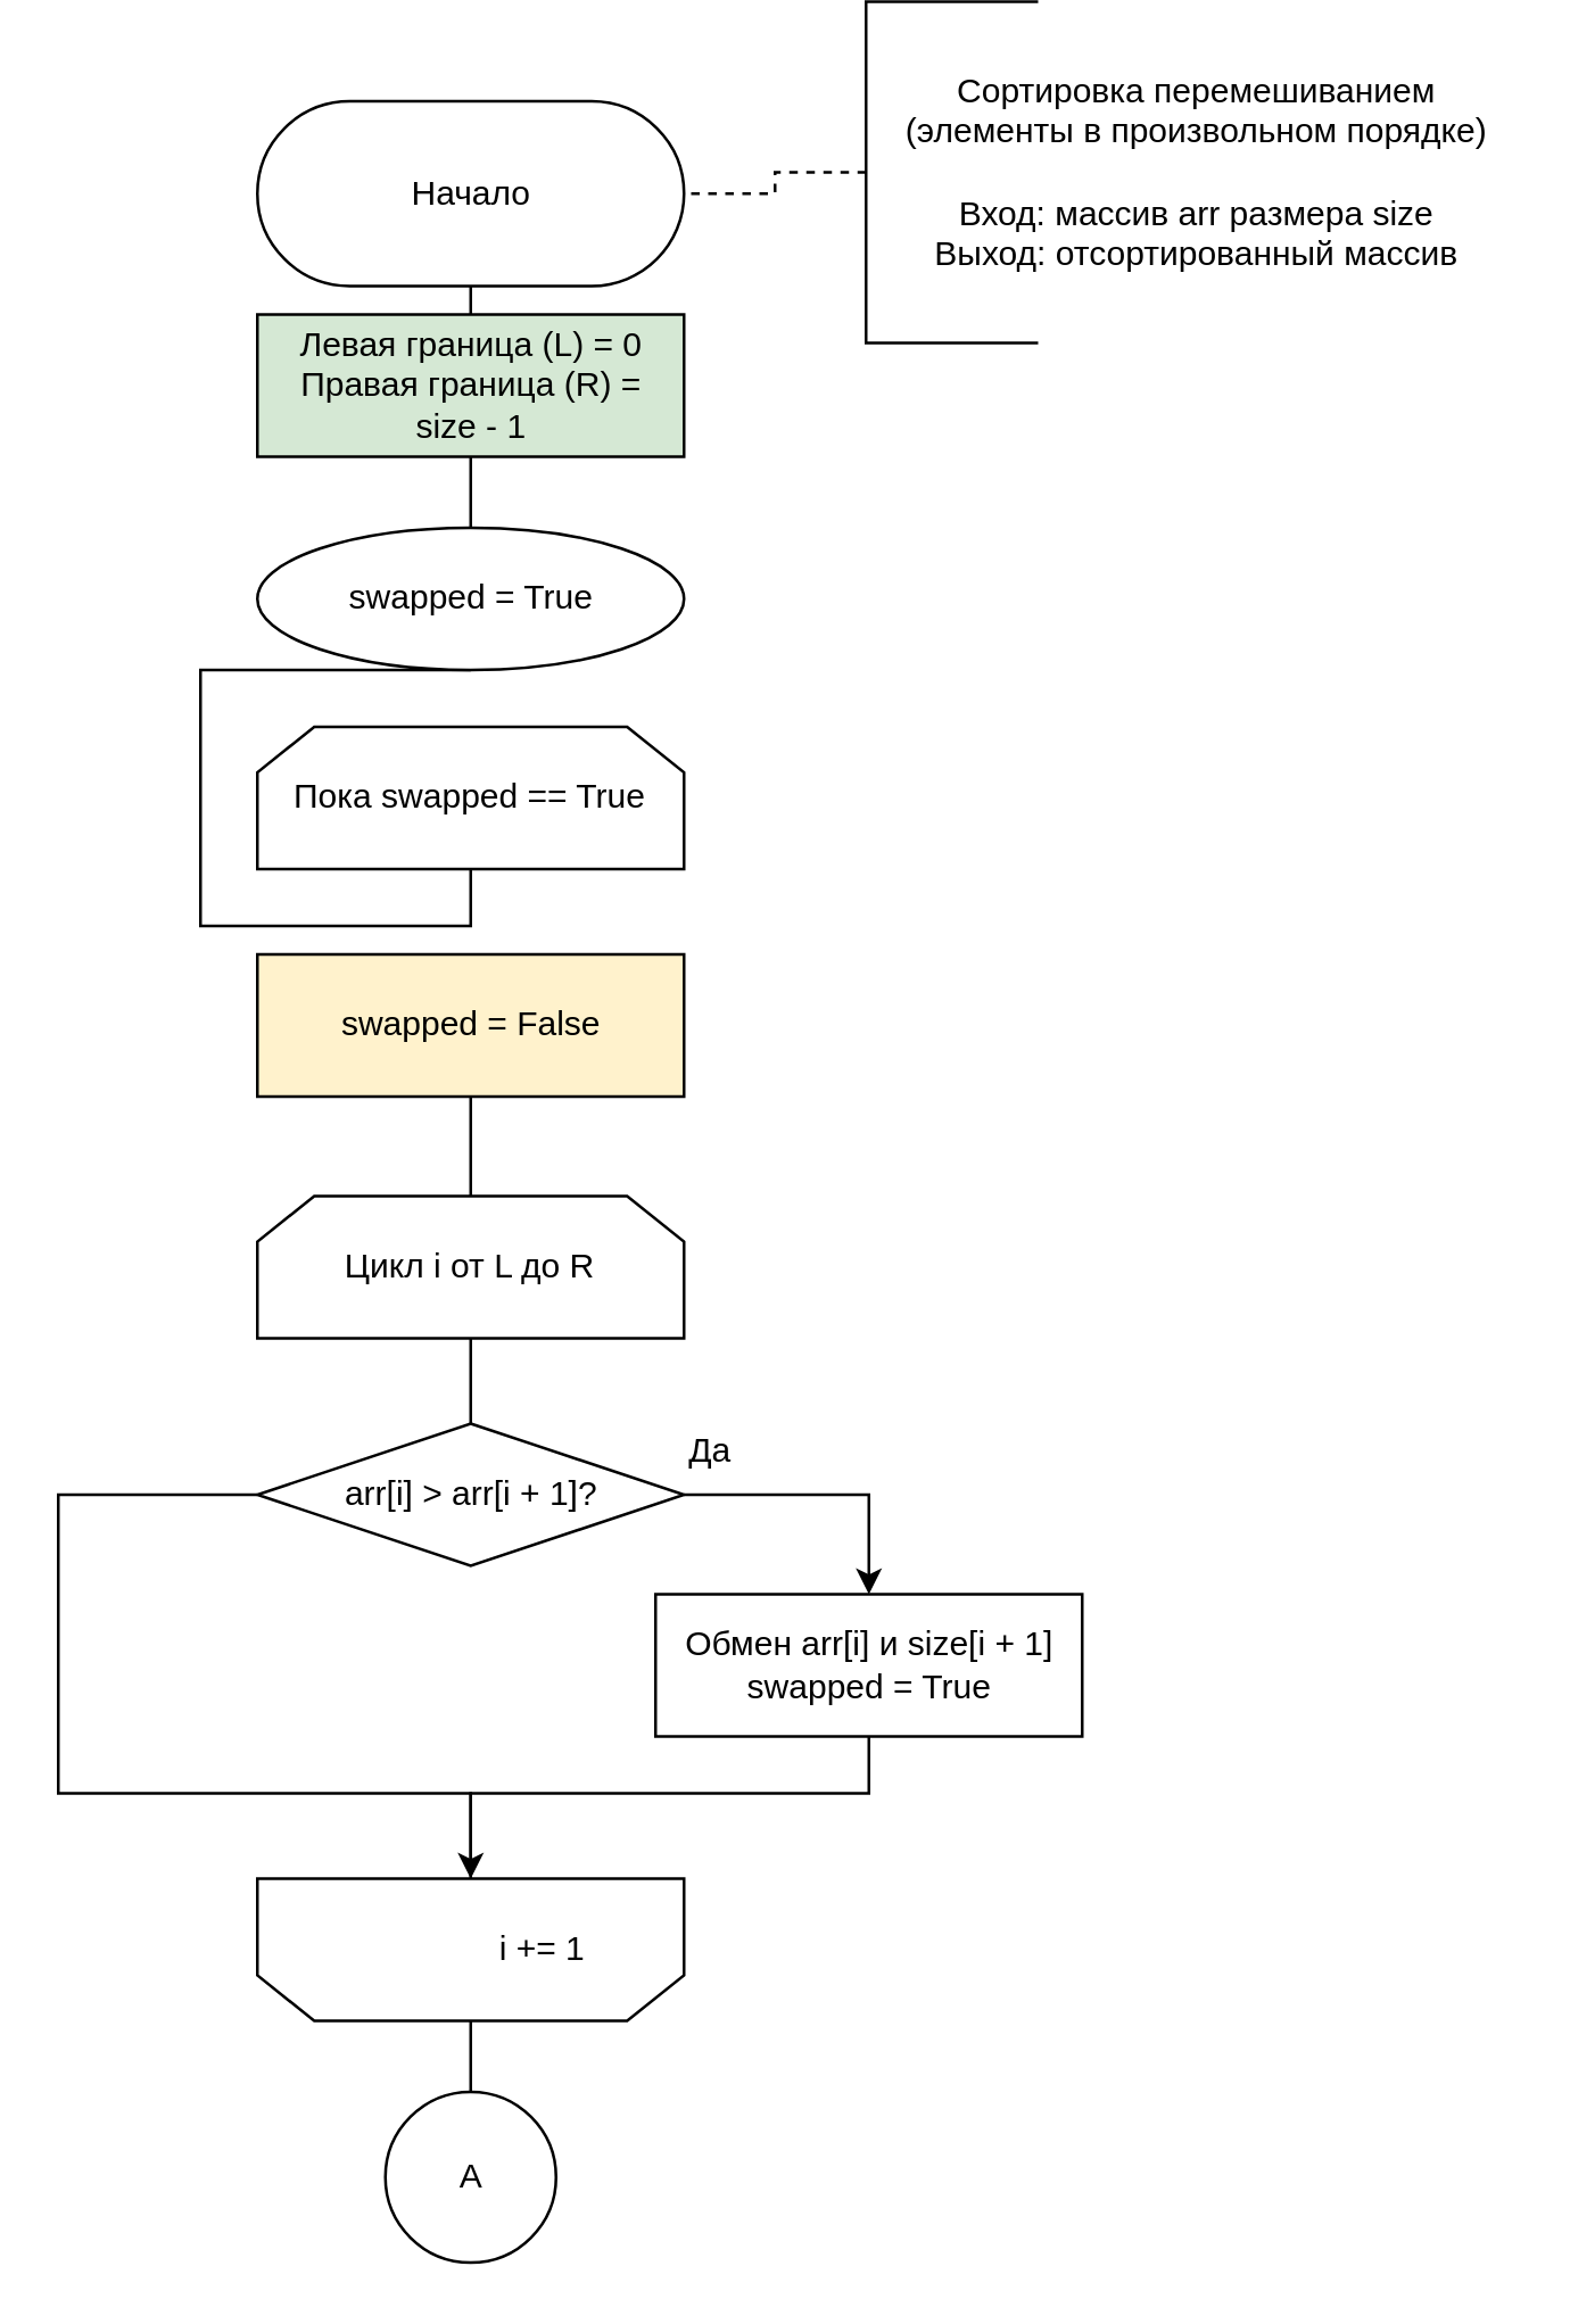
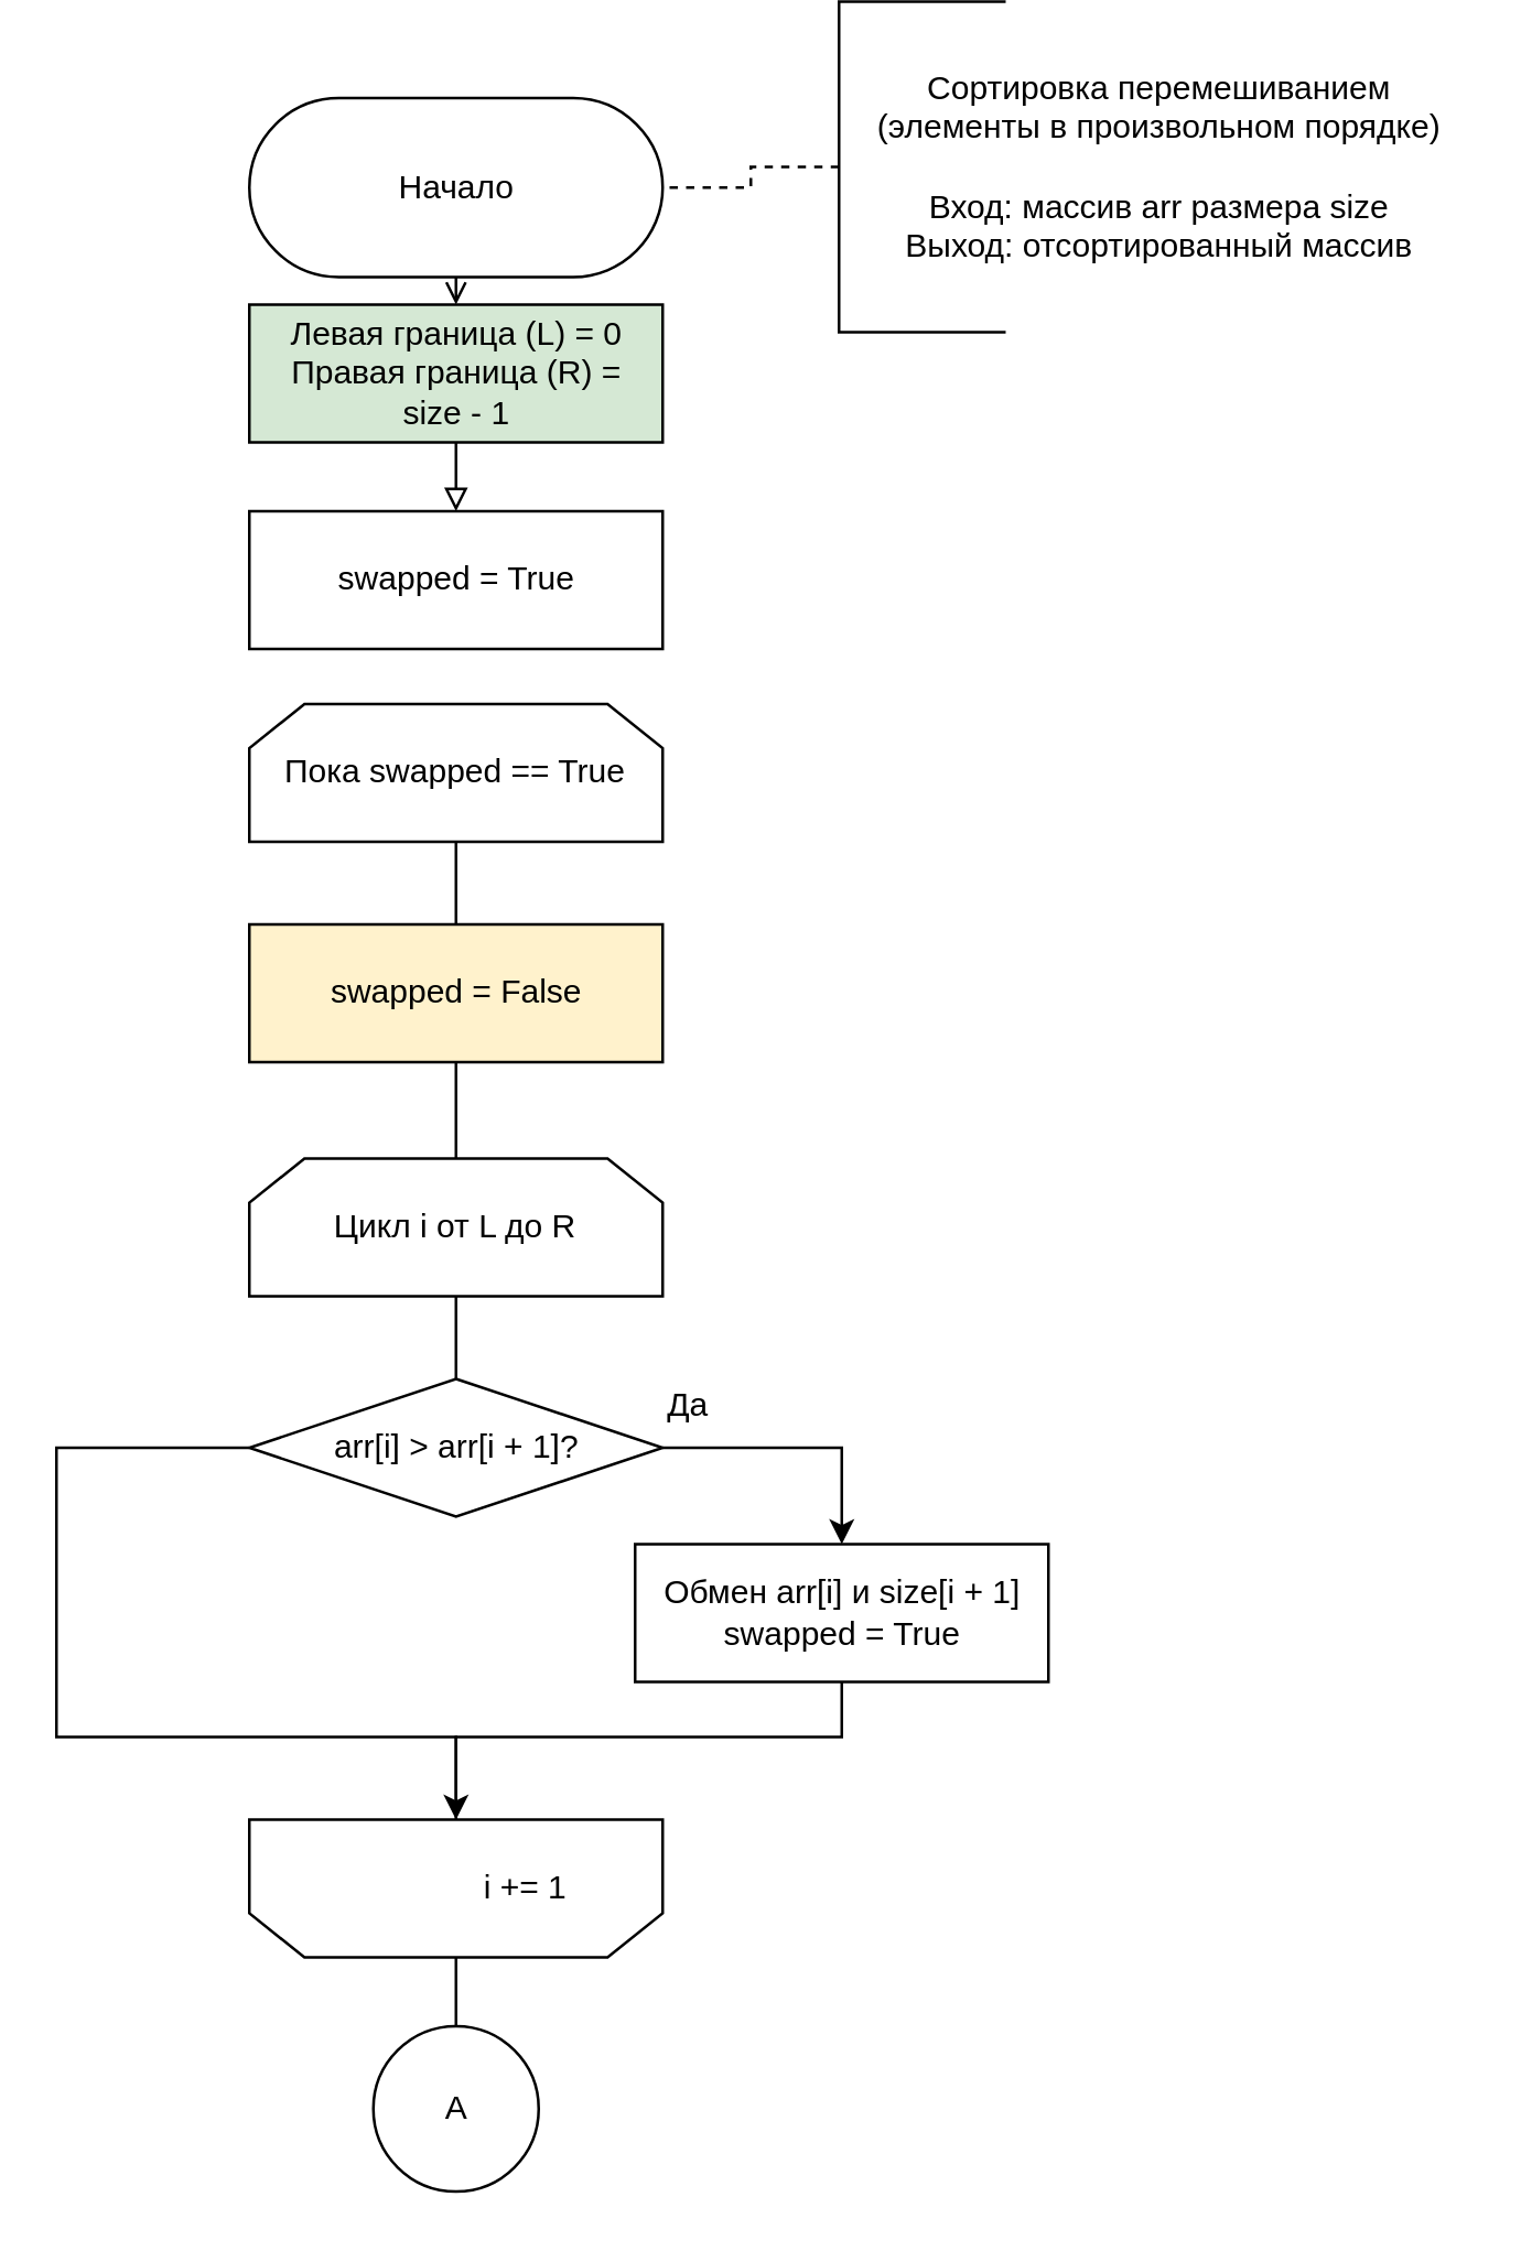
  <mxCell id="0" />
  <mxCell id="1" parent="0" />
- <mxCell id="2" style="edgeStyle=orthogonalEdgeStyle;rounded=0;orthogonalLoop=1;jettySize=auto;html=1;exitX=0.5;exitY=0.5;exitDx=0;exitDy=25;exitPerimeter=0;entryX=0.5;entryY=0;entryDx=0;entryDy=0;endArrow=none;endFill=0;" parent="1" source="3" target="20" edge="1"><mxGeometry relative="1" as="geometry" /></mxCell>
+ <mxCell id="2" style="edgeStyle=orthogonalEdgeStyle;rounded=0;orthogonalLoop=1;jettySize=auto;html=1;exitX=0.5;exitY=0.5;exitDx=0;exitDy=25;exitPerimeter=0;entryX=0.5;entryY=0;entryDx=0;entryDy=0;endArrow=open;endFill=0;" parent="1" source="3" target="20" edge="1"><mxGeometry relative="1" as="geometry" /></mxCell>
  <mxCell id="3" value="Начало" style="html=1;dashed=0;whitespace=wrap;shape=mxgraph.dfd.start" parent="1" vertex="1"><mxGeometry x="90" y="30" width="150" height="65" as="geometry" /></mxCell>
  <mxCell id="4" style="edgeStyle=orthogonalEdgeStyle;rounded=0;orthogonalLoop=1;jettySize=auto;html=1;exitX=0.5;exitY=1;exitDx=0;exitDy=0;entryX=1;entryY=0.5;entryDx=0;entryDy=0;entryPerimeter=0;endArrow=none;endFill=0;dashed=1;" parent="1" source="5" target="3" edge="1"><mxGeometry relative="1" as="geometry" /></mxCell>
  <mxCell id="5" value="" style="shape=partialRectangle;whiteSpace=wrap;html=1;bottom=1;right=1;left=1;top=0;fillColor=none;routingCenterX=-0.5;rotation=90;" parent="1" vertex="1"><mxGeometry x="274" y="25" width="120" height="60" as="geometry" /></mxCell>
  <mxCell id="6" value="Сортировка перемешиванием&lt;br&gt;(элементы в произвольном порядке)&lt;br&gt;&lt;br&gt;Вход: массив arr размера size&lt;br&gt;Выход: отсортированный массив" style="text;html=1;align=center;verticalAlign=middle;resizable=0;points=[];autosize=1;strokeColor=none;" parent="1" vertex="1"><mxGeometry x="310" y="20" width="220" height="70" as="geometry" /></mxCell>
- <mxCell id="7" style="edgeStyle=orthogonalEdgeStyle;rounded=0;orthogonalLoop=1;jettySize=auto;html=1;exitX=0.5;exitY=1;exitDx=0;exitDy=0;endArrow=none;endFill=0;" parent="1" source="8" target="21" edge="1"><mxGeometry relative="1" as="geometry" /></mxCell>
+ <mxCell id="7" style="edgeStyle=orthogonalEdgeStyle;rounded=0;orthogonalLoop=1;jettySize=auto;html=1;exitX=0.5;exitY=1;exitDx=0;exitDy=0;entryX=0.5;entryY=0;entryDx=0;entryDy=0;endArrow=none;endFill=0;" parent="1" source="8" target="23" edge="1"><mxGeometry relative="1" as="geometry" /></mxCell>
  <mxCell id="8" value="Пока swapped == True" style="shape=loopLimit;whiteSpace=wrap;html=1;" parent="1" vertex="1"><mxGeometry x="90" y="250" width="150" height="50" as="geometry" /></mxCell>
  <mxCell id="9" style="edgeStyle=orthogonalEdgeStyle;rounded=0;orthogonalLoop=1;jettySize=auto;html=1;exitX=0.5;exitY=1;exitDx=0;exitDy=0;entryX=0.5;entryY=0;entryDx=0;entryDy=0;endArrow=none;endFill=0;" parent="1" source="10" target="13" edge="1"><mxGeometry relative="1" as="geometry" /></mxCell>
  <mxCell id="10" value="Цикл i от L до R" style="shape=loopLimit;whiteSpace=wrap;html=1;" parent="1" vertex="1"><mxGeometry x="90" y="415" width="150" height="50" as="geometry" /></mxCell>
  <mxCell id="11" style="edgeStyle=orthogonalEdgeStyle;rounded=0;orthogonalLoop=1;jettySize=auto;html=1;exitX=1;exitY=0.5;exitDx=0;exitDy=0;entryX=0.5;entryY=0;entryDx=0;entryDy=0;endArrow=classic;endFill=1;" parent="1" source="13" target="15" edge="1"><mxGeometry relative="1" as="geometry" /></mxCell>
  <mxCell id="12" style="edgeStyle=orthogonalEdgeStyle;rounded=0;orthogonalLoop=1;jettySize=auto;html=1;exitX=0;exitY=0.5;exitDx=0;exitDy=0;entryX=0.5;entryY=1;entryDx=0;entryDy=0;endArrow=none;endFill=0;" parent="1" source="13" target="16" edge="1"><mxGeometry relative="1" as="geometry"><Array as="points"><mxPoint x="20" y="520" /><mxPoint x="20" y="625" /><mxPoint x="165" y="625" /></Array></mxGeometry></mxCell>
  <mxCell id="13" value="arr[i] &amp;gt; arr[i + 1]?" style="shape=rhombus;html=1;dashed=0;whitespace=wrap;perimeter=rhombusPerimeter;" parent="1" vertex="1"><mxGeometry x="90" y="495" width="150" height="50" as="geometry" /></mxCell>
  <mxCell id="14" style="edgeStyle=orthogonalEdgeStyle;rounded=0;orthogonalLoop=1;jettySize=auto;html=1;exitX=0.5;exitY=1;exitDx=0;exitDy=0;entryX=0.5;entryY=1;entryDx=0;entryDy=0;endArrow=classic;endFill=1;" parent="1" source="15" target="16" edge="1"><mxGeometry relative="1" as="geometry"><Array as="points"><mxPoint x="305" y="625" /><mxPoint x="165" y="625" /></Array></mxGeometry></mxCell>
  <mxCell id="15" value="Обмен arr[i] и size[i + 1]&lt;br&gt;swapped = True" style="html=1;dashed=0;whitespace=wrap;" parent="1" vertex="1"><mxGeometry x="230" y="555" width="150" height="50" as="geometry" /></mxCell>
  <mxCell id="16" value="" style="shape=loopLimit;whiteSpace=wrap;html=1;rotation=-180;" parent="1" vertex="1"><mxGeometry x="90" y="655" width="150" height="50" as="geometry" /></mxCell>
  <mxCell id="17" value="i += 1" style="text;html=1;align=center;verticalAlign=middle;resizable=0;points=[];autosize=1;strokeColor=none;" parent="1" vertex="1"><mxGeometry x="165" y="670" width="50" height="20" as="geometry" /></mxCell>
  <mxCell id="18" value="Да" style="text;html=1;align=center;verticalAlign=middle;resizable=0;points=[];autosize=1;strokeColor=none;" parent="1" vertex="1"><mxGeometry x="234" y="495" width="30" height="20" as="geometry" /></mxCell>
- <mxCell id="19" style="edgeStyle=orthogonalEdgeStyle;rounded=0;orthogonalLoop=1;jettySize=auto;html=1;exitX=0.5;exitY=1;exitDx=0;exitDy=0;entryX=0.5;entryY=0;entryDx=0;entryDy=0;endArrow=none;endFill=0;" parent="1" source="20" target="21" edge="1"><mxGeometry relative="1" as="geometry" /></mxCell>
+ <mxCell id="19" style="edgeStyle=orthogonalEdgeStyle;rounded=0;orthogonalLoop=1;jettySize=auto;html=1;exitX=0.5;exitY=1;exitDx=0;exitDy=0;entryX=0.5;entryY=0;entryDx=0;entryDy=0;endArrow=block;endFill=0;" parent="1" source="20" target="21" edge="1"><mxGeometry relative="1" as="geometry" /></mxCell>
  <mxCell id="20" value="Левая граница (L) = 0&lt;br&gt;Правая граница (R) = &lt;br&gt;size - 1" style="html=1;dashed=0;whitespace=wrap;fillColor=#d5e8d4;" parent="1" vertex="1"><mxGeometry x="90" y="105" width="150" height="50" as="geometry" /></mxCell>
- <mxCell id="21" value="swapped = True" style="ellipse;html=1;dashed=0;whitespace=wrap;" parent="1" vertex="1"><mxGeometry x="90" y="180" width="150" height="50" as="geometry" /></mxCell>
+ <mxCell id="21" value="swapped = True" style="html=1;dashed=0;whitespace=wrap;" parent="1" vertex="1"><mxGeometry x="90" y="180" width="150" height="50" as="geometry" /></mxCell>
  <mxCell id="22" style="edgeStyle=orthogonalEdgeStyle;rounded=0;orthogonalLoop=1;jettySize=auto;html=1;exitX=0.5;exitY=1;exitDx=0;exitDy=0;entryX=0.5;entryY=0;entryDx=0;entryDy=0;endArrow=none;endFill=0;" parent="1" source="23" target="10" edge="1"><mxGeometry relative="1" as="geometry" /></mxCell>
  <mxCell id="23" value="swapped = False" style="html=1;dashed=0;whitespace=wrap;fillColor=#fff2cc;" parent="1" vertex="1"><mxGeometry x="90" y="330" width="150" height="50" as="geometry" /></mxCell>
  <mxCell id="24" style="edgeStyle=orthogonalEdgeStyle;rounded=0;orthogonalLoop=1;jettySize=auto;html=1;exitX=0.5;exitY=1;exitDx=0;exitDy=0;entryX=0.5;entryY=0;entryDx=0;entryDy=0;endArrow=none;endFill=0;" parent="1" edge="1"><mxGeometry relative="1" as="geometry"><mxPoint x="165" y="705" as="sourcePoint" /><mxPoint x="165" y="735" as="targetPoint" /></mxGeometry></mxCell>
  <mxCell id="25" value="А" style="shape=ellipse;html=1;dashed=0;whitespace=wrap;aspect=fixed;perimeter=ellipsePerimeter;" vertex="1" parent="1"><mxGeometry x="135" y="730" width="60" height="60" as="geometry" /></mxCell>
